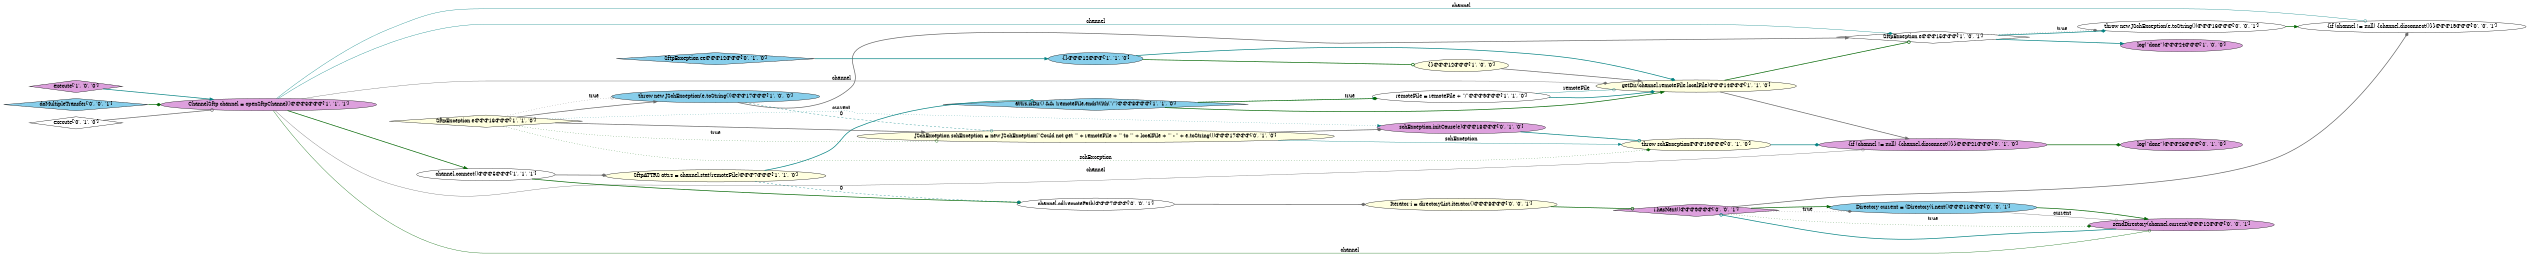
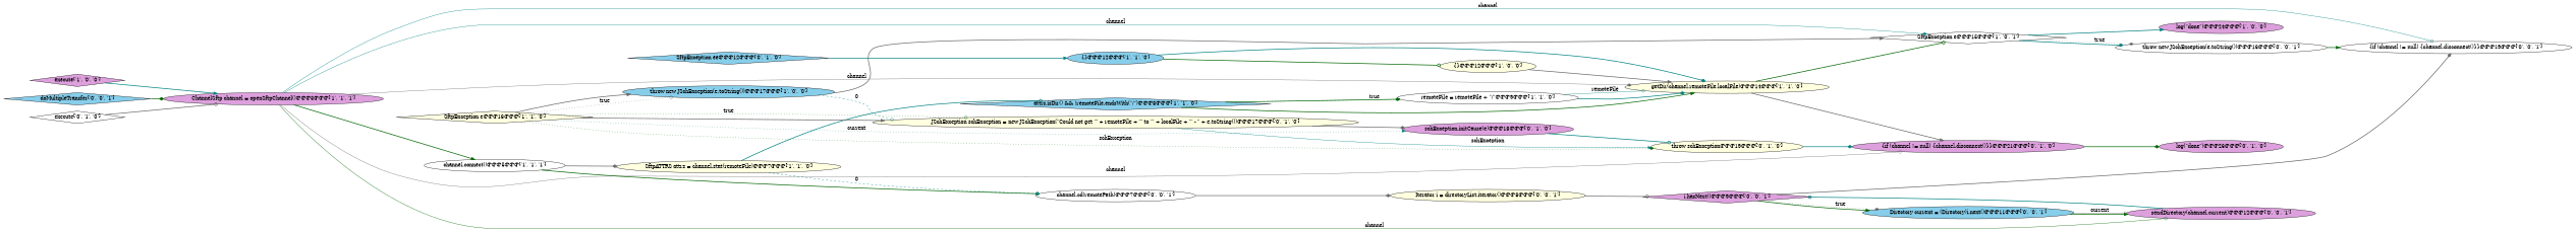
  digraph {
    rankdir=LR
    node [fillcolor=plum shape=ellipse style=filled]
    edge [arrowhead=diamond color=teal style=bold]
    n1 [label="ChannelSftp channel = openSftpChannel()@@@3@@@['1', '1', '1']"]
    n2 [fillcolor=white label="{if (channel != null) {channel.disconnect()}}@@@19@@@['0', '0', '1']"]
    n3 [fillcolor=lightyellow label="getDir(channel,remoteFile,localFile)@@@14@@@['1', '1', '0']"]
    n4 [fillcolor=white label="SftpException e@@@15@@@['1', '0', '1']" shape=diamond]
    n5 [fillcolor=white label="channel.connect()@@@5@@@['1', '1', '1']"]
    n6 [label="sendDirectory(channel,current)@@@12@@@['0', '0', '1']"]
    n7 [label="{if (channel != null) {channel.disconnect()}}@@@21@@@['0', '1', '0']"]
    n8 [label="log(\"done\")@@@24@@@['1', '0', '0']"]
    n9 [fillcolor=white label="throw new JSchException(e.toString())@@@16@@@['0', '0', '1']"]
    n10 [fillcolor=lightyellow label="SftpATTRS attrs = channel.stat(remoteFile)@@@7@@@['1', '1', '0']"]
    n11 [fillcolor=white label="channel.cd(remotePath)@@@7@@@['0', '0', '1']"]
    n12 [label="i.hasNext()@@@9@@@['0', '0', '1']" shape=diamond]
    n13 [label="log(\"done\")@@@26@@@['0', '1', '0']"]
    n14 [fillcolor=skyblue label="attrs.isDir() && !remoteFile.endsWith(\"/\")@@@8@@@['1', '1', '0']" shape=diamond]
    n15 [fillcolor=white label="remoteFile = remoteFile + \"/\"@@@9@@@['1', '1', '0']"]
    n16 [fillcolor=lightyellow label="Iterator i = directoryList.iterator()@@@8@@@['0', '0', '1']"]
    n17 [label="execute['1', '0', '0']" shape=diamond]
    n18 [label="schException.initCause(e)@@@18@@@['0', '1', '0']"]
    n19 [fillcolor=lightyellow label="throw schException@@@19@@@['0', '1', '0']"]
    n20 [fillcolor=skyblue label="SftpException ee@@@12@@@['0', '1', '0']" shape=diamond]
    n21 [fillcolor=skyblue label="{}@@@12@@@['1', '1', '0']"]
    n22 [fillcolor=lightyellow label="{}@@@12@@@['1', '0', '0']"]
    n23 [fillcolor=skyblue label="Directory current = (Directory)i.next()@@@11@@@['0', '0', '1']"]
    n24 [fillcolor=lightyellow label="SftpException e@@@16@@@['1', '1', '0']" shape=diamond]
    n25 [fillcolor=lightyellow label="JSchException schException = new JSchException(\"Could not get '\" + remoteFile + \"' to '\" + localFile + \"' - \" + e.toString())@@@17@@@['0', '1', '0']"]
    n26 [fillcolor=skyblue label="throw new JSchException(e.toString())@@@17@@@['1', '0', '0']"]
    n27 [fillcolor=skyblue label="doMultipleTransfer['0', '0', '1']" shape=diamond]
    n28 [fillcolor=white label="execute['0', '1', '0']" shape=diamond]
    n1 -> n2 [arrowhead=odot label=channel style=solid]
    n1 -> n3 [color=gray40 label=channel style=solid]
    n1 -> n4 [label=channel style=solid]
    n1 -> n5 [arrowhead=normal color=darkgreen]
    n1 -> n6 [arrowhead=odot color=darkgreen label=channel style=solid]
    n1 -> n7 [arrowhead=odot color=gray40 label=channel style=solid]
    n3 -> n4 [arrowhead=odot color=darkgreen]
    n3 -> n7 [arrowhead=normal color=gray40]
    n4 -> n8 [arrowhead=normal]
    n4 -> n9 [color=gray40 label=true style=dotted]
    n4 -> n9
    n5 -> n10 [color=gray40]
    n5 -> n11 [arrowhead=odot color=darkgreen]
    n6 -> n12 [arrowhead=odot]
    n7 -> n13 [color=darkgreen]
    n9 -> n2 [arrowhead=normal color=darkgreen]
    n10 -> n11 [label=0 style=dashed]
    n10 -> n14 [arrowhead=odot]
    n11 -> n16 [color=gray40]
    n12 -> n2 [color=gray40]
-   n12 -> n6 [color=darkgreen label=true style=dotted]
    n12 -> n23 [color=gray40 label=true style=dotted]
    n12 -> n23 [arrowhead=normal color=darkgreen]
    n14 -> n3 [arrowhead=normal color=darkgreen]
    n14 -> n15 [arrowhead=normal label=true style=dotted]
    n14 -> n15 [color=darkgreen]
    n15 -> n3
    n15 -> n3 [arrowhead=odot label=remoteFile style=solid]
-   n16 -> n12 [arrowhead=odot color=darkgreen]
+   n16 -> n12 [arrowhead=odot color=gray40]
    n17 -> n1 [arrowhead=normal]
    n18 -> n19 [arrowhead=odot]
    n19 -> n7
    n20 -> n21 [arrowhead=normal]
    n21 -> n3
    n21 -> n22 [arrowhead=odot color=darkgreen]
    n22 -> n3 [arrowhead=normal color=gray40]
    n23 -> n6 [arrowhead=odot color=gray40 label=current style=solid]
    n23 -> n6 [arrowhead=normal color=darkgreen]
    n24 -> n18 [arrowhead=normal label=current style=dotted]
    n24 -> n19 [color=darkgreen label=schException style=dotted]
    n24 -> n25 [arrowhead=normal color=gray40]
    n24 -> n25 [arrowhead=odot color=darkgreen label=true style=dotted]
    n24 -> n26 [arrowhead=odot color=gray40 label=true style=dotted]
    n24 -> n26 [arrowhead=normal color=gray40]
    n25 -> n18 [color=gray40]
    n25 -> n19 [arrowhead=normal label=schException style=solid]
    n26 -> n4 [arrowhead=normal color=gray40]
    n26 -> n25 [arrowhead=odot label=0 style=dashed]
    n27 -> n1 [color=darkgreen]
    n28 -> n1 [arrowhead=odot color=gray40]
  }
